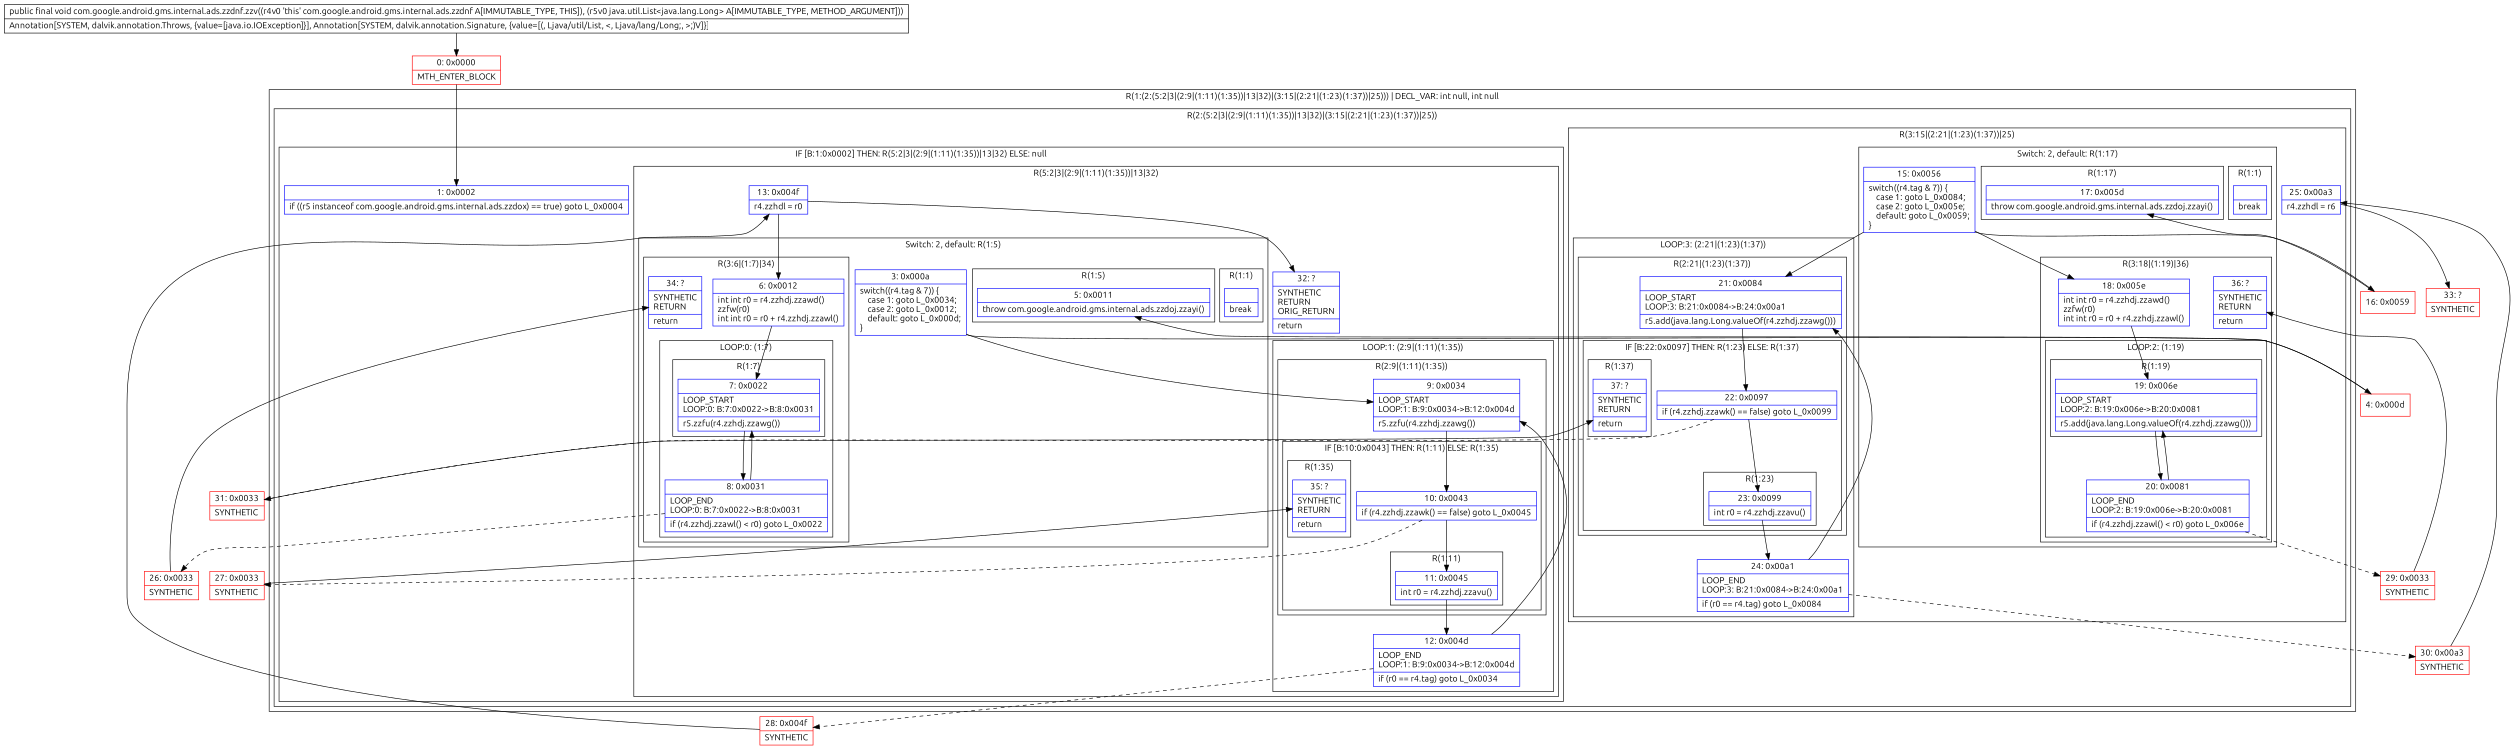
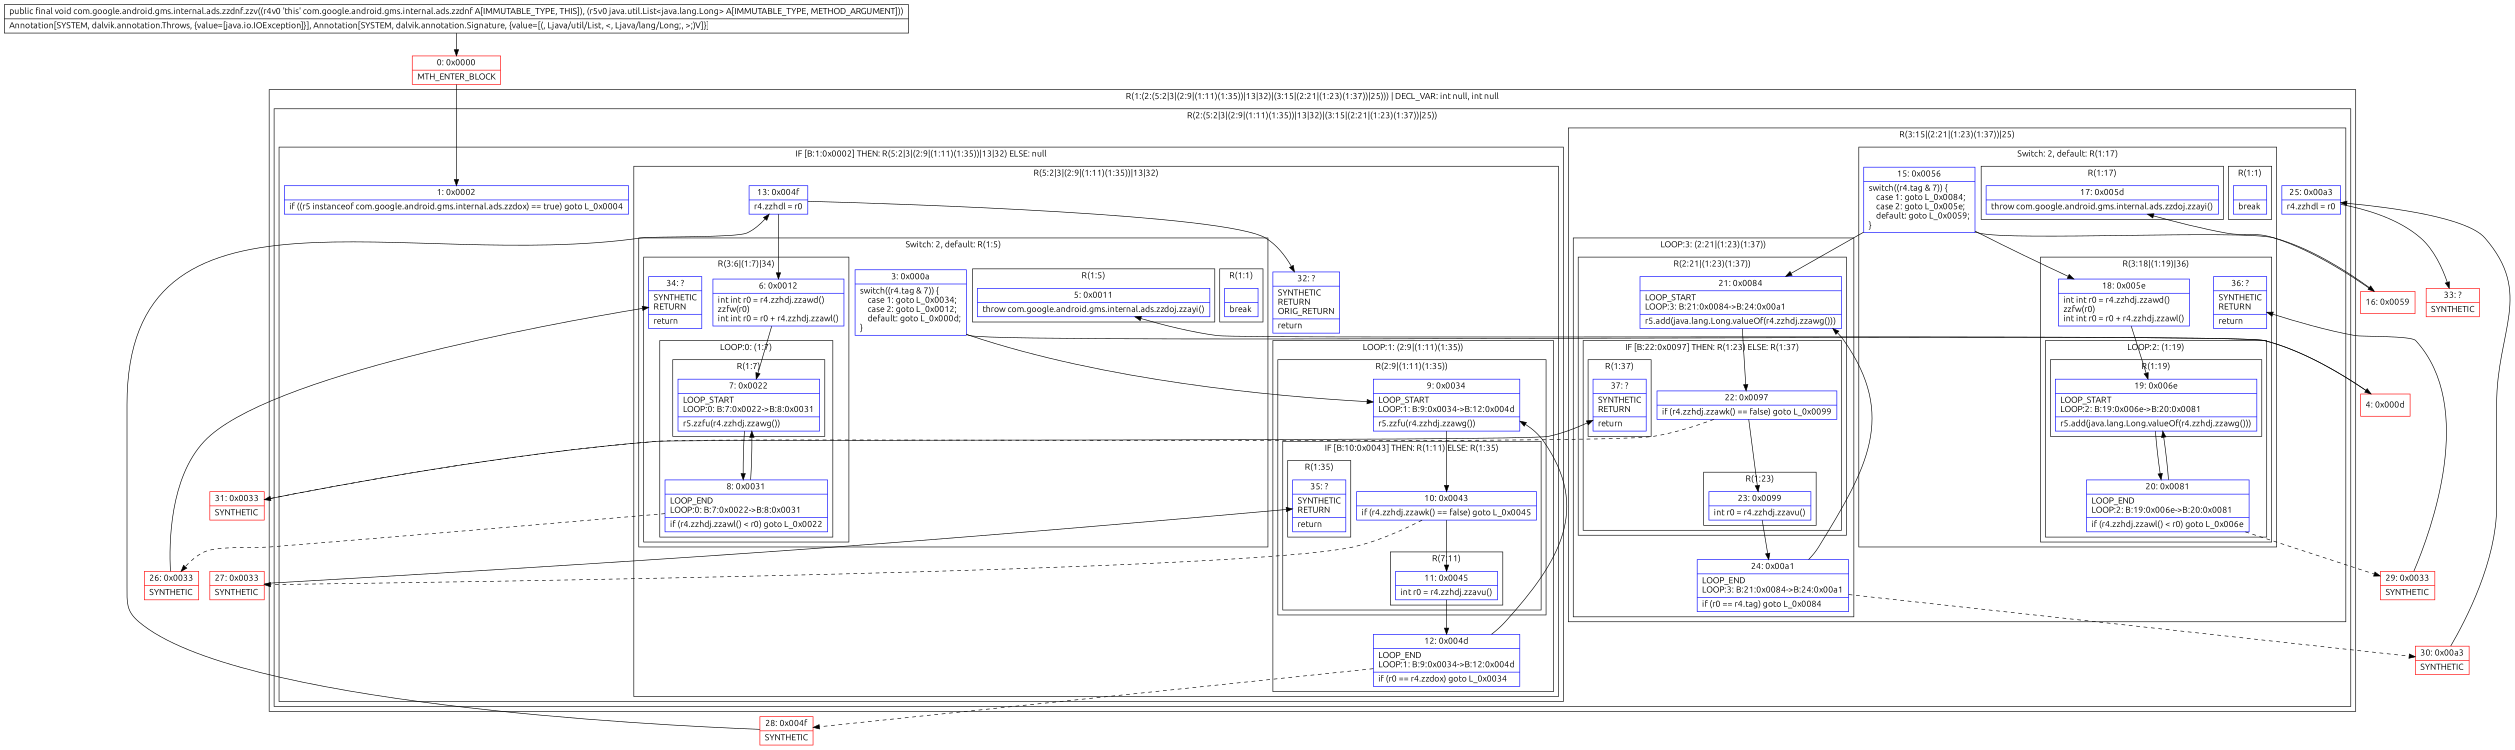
  digraph {
    fontname=Ubuntu
    node [color=blue fontname=Ubuntu shape=record]
    edge [fontname=Ubuntu]
    n1 [label="{|break\l}"]
    n2 [label="{7\:\ 0x0022|LOOP_START\lLOOP:0: B:7:0x0022\-\>B:8:0x0031\l|r5.zzfu(r4.zzhdj.zzawg())\l}"]
    n3 [label="{8\:\ 0x0031|LOOP_END\lLOOP:0: B:7:0x0022\-\>B:8:0x0031\l|if (r4.zzhdj.zzawl() \< r0) goto L_0x0022\l}"]
    n4 [label="{6\:\ 0x0012|int int r0 = r4.zzhdj.zzawd()\lzzfw(r0)\lint int r0 = r0 + r4.zzhdj.zzawl()\l}"]
    n5 [label="{34\:\ ?|SYNTHETIC\lRETURN\l|return\l}"]
    n6 [label="{5\:\ 0x0011|throw com.google.android.gms.internal.ads.zzdoj.zzayi()\l}"]
    n7 [label="{3\:\ 0x000a|switch((r4.tag & 7)) \{\l    case 1: goto L_0x0034;\l    case 2: goto L_0x0012;\l    default: goto L_0x000d;\l\}\l}"]
    n8 [label="{11\:\ 0x0045|int r0 = r4.zzhdj.zzavu()\l}"]
    n9 [label="{35\:\ ?|SYNTHETIC\lRETURN\l|return\l}"]
    n10 [label="{10\:\ 0x0043|if (r4.zzhdj.zzawk() == false) goto L_0x0045\l}"]
    n11 [label="{9\:\ 0x0034|LOOP_START\lLOOP:1: B:9:0x0034\-\>B:12:0x004d\l|r5.zzfu(r4.zzhdj.zzawg())\l}"]
-   n12 [label="{12\:\ 0x004d|LOOP_END\lLOOP:1: B:9:0x0034\-\>B:12:0x004d\l|if (r0 == r4.tag) goto L_0x0034\l}"]
+   n12 [label="{12\:\ 0x004d|LOOP_END\lLOOP:1: B:9:0x0034\-\>B:12:0x004d\l|if (r0 == r4.zzdox) goto L_0x0034\l}"]
    n13 [label="{13\:\ 0x004f|r4.zzhdl = r0\l}"]
    n14 [label="{32\:\ ?|SYNTHETIC\lRETURN\lORIG_RETURN\l|return\l}"]
    n15 [label="{1\:\ 0x0002|if ((r5 instanceof com.google.android.gms.internal.ads.zzdox) == true) goto L_0x0004\l}"]
    n16 [label="{|break\l}"]
    n17 [label="{19\:\ 0x006e|LOOP_START\lLOOP:2: B:19:0x006e\-\>B:20:0x0081\l|r5.add(java.lang.Long.valueOf(r4.zzhdj.zzawg()))\l}"]
    n18 [label="{20\:\ 0x0081|LOOP_END\lLOOP:2: B:19:0x006e\-\>B:20:0x0081\l|if (r4.zzhdj.zzawl() \< r0) goto L_0x006e\l}"]
    n19 [label="{18\:\ 0x005e|int int r0 = r4.zzhdj.zzawd()\lzzfw(r0)\lint int r0 = r0 + r4.zzhdj.zzawl()\l}"]
    n20 [label="{36\:\ ?|SYNTHETIC\lRETURN\l|return\l}"]
    n21 [label="{17\:\ 0x005d|throw com.google.android.gms.internal.ads.zzdoj.zzayi()\l}"]
    n22 [label="{15\:\ 0x0056|switch((r4.tag & 7)) \{\l    case 1: goto L_0x0084;\l    case 2: goto L_0x005e;\l    default: goto L_0x0059;\l\}\l}"]
    n23 [label="{23\:\ 0x0099|int r0 = r4.zzhdj.zzavu()\l}"]
    n24 [label="{37\:\ ?|SYNTHETIC\lRETURN\l|return\l}"]
    n25 [label="{22\:\ 0x0097|if (r4.zzhdj.zzawk() == false) goto L_0x0099\l}"]
    n26 [label="{21\:\ 0x0084|LOOP_START\lLOOP:3: B:21:0x0084\-\>B:24:0x00a1\l|r5.add(java.lang.Long.valueOf(r4.zzhdj.zzawg()))\l}"]
    n27 [label="{24\:\ 0x00a1|LOOP_END\lLOOP:3: B:21:0x0084\-\>B:24:0x00a1\l|if (r0 == r4.tag) goto L_0x0084\l}"]
-   n28 [label="{25\:\ 0x00a3|r4.zzhdl = r6\l}"]
+   n28 [label="{25\:\ 0x00a3|r4.zzhdl = r0\l}"]
    n29 [color=red label="{26\:\ 0x0033|SYNTHETIC\l}"]
    n30 [color=red label="{4\:\ 0x000d}"]
    n31 [color=red label="{27\:\ 0x0033|SYNTHETIC\l}"]
    n32 [color=red label="{28\:\ 0x004f|SYNTHETIC\l}"]
    n33 [color=red label="{29\:\ 0x0033|SYNTHETIC\l}"]
    n34 [color=red label="{16\:\ 0x0059}"]
    n35 [color=red label="{31\:\ 0x0033|SYNTHETIC\l}"]
    n36 [color=red label="{30\:\ 0x00a3|SYNTHETIC\l}"]
    n37 [color=red label="{33\:\ ?|SYNTHETIC\l}"]
    n38 [color=red label="{0\:\ 0x0000|MTH_ENTER_BLOCK\l}"]
    n39 [label="{public final void com.google.android.gms.internal.ads.zzdnf.zzv((r4v0 'this' com.google.android.gms.internal.ads.zzdnf A[IMMUTABLE_TYPE, THIS]), (r5v0 java.util.List\<java.lang.Long\> A[IMMUTABLE_TYPE, METHOD_ARGUMENT]))  | Annotation[SYSTEM, dalvik.annotation.Throws, \{value=[java.io.IOException]\}], Annotation[SYSTEM, dalvik.annotation.Signature, \{value=[(, Ljava\/util\/List, \<, Ljava\/lang\/Long;, \>;)V]\}]\l}" color=""]
    subgraph cluster_1 {
      label="R(1:(2:(5:2|3|(2:9|(1:11)(1:35))|13|32)|(3:15|(2:21|(1:23)(1:37))|25))) | DECL_VAR: int null, int null\l"
      subgraph cluster_2 {
        label="R(2:(5:2|3|(2:9|(1:11)(1:35))|13|32)|(3:15|(2:21|(1:23)(1:37))|25))"
        subgraph cluster_3 {
          label="IF [B:1:0x0002] THEN: R(5:2|3|(2:9|(1:11)(1:35))|13|32) ELSE: null"
          n15
          subgraph cluster_4 {
            label="R(5:2|3|(2:9|(1:11)(1:35))|13|32)"
            n13
            n14
            subgraph cluster_5 {
              label="Switch: 2, default: R(1:5)"
              n7
              subgraph cluster_6 {
                label="R(1:1)"
                n1
              }
              subgraph cluster_7 {
                label="R(3:6|(1:7)|34)"
                n4
                n5
                subgraph cluster_8 {
                  label="LOOP:0: (1:7)"
                  n3
                  subgraph cluster_9 {
                    label="R(1:7)"
                    n2
                  }
                }
              }
              subgraph cluster_10 {
                label="R(1:5)"
                n6
              }
            }
            subgraph cluster_11 {
              label="LOOP:1: (2:9|(1:11)(1:35))"
              n12
              subgraph cluster_12 {
                label="R(2:9|(1:11)(1:35))"
                n11
                subgraph cluster_13 {
                  label="IF [B:10:0x0043] THEN: R(1:11) ELSE: R(1:35)"
                  n10
                  subgraph cluster_14 {
-                   label="R(1:11)"
+                   label="R(7:11)"
                    n8
                  }
                  subgraph cluster_15 {
                    label="R(1:35)"
                    n9
                  }
                }
              }
            }
          }
        }
        subgraph cluster_16 {
          label="R(3:15|(2:21|(1:23)(1:37))|25)"
          n28
          subgraph cluster_17 {
            label="Switch: 2, default: R(1:17)"
            n22
            subgraph cluster_18 {
              label="R(1:1)"
              n16
            }
            subgraph cluster_19 {
              label="R(3:18|(1:19)|36)"
              n19
              n20
              subgraph cluster_20 {
                label="LOOP:2: (1:19)"
                n18
                subgraph cluster_21 {
                  label="R(1:19)"
                  n17
                }
              }
            }
            subgraph cluster_22 {
              label="R(1:17)"
              n21
            }
          }
          subgraph cluster_23 {
            label="LOOP:3: (2:21|(1:23)(1:37))"
            n27
            subgraph cluster_24 {
              label="R(2:21|(1:23)(1:37))"
              n26
              subgraph cluster_25 {
                label="IF [B:22:0x0097] THEN: R(1:23) ELSE: R(1:37)"
                n25
                subgraph cluster_26 {
                  label="R(1:23)"
                  n23
                }
                subgraph cluster_27 {
                  label="R(1:37)"
                  n24
                }
              }
            }
          }
        }
      }
    }
    n2 -> n3
    n3 -> n2
    n3 -> n29 [style=dashed]
    n4 -> n2
    n7 -> n11
    n7 -> n30
    n8 -> n12
    n10 -> n8
    n10 -> n31 [style=dashed]
    n11 -> n10
    n12 -> n11
    n12 -> n32 [style=dashed]
    n13 -> n4
    n13 -> n14
    n17 -> n18
    n18 -> n17
    n18 -> n33 [style=dashed]
    n19 -> n17
    n22 -> n19
    n22 -> n26
    n22 -> n34
    n23 -> n27
    n25 -> n23
    n25 -> n35 [style=dashed]
    n26 -> n25
    n27 -> n26
    n27 -> n36 [style=dashed]
    n28 -> n37
    n29 -> n5
    n30 -> n6
    n31 -> n9
    n32 -> n13
    n33 -> n20
    n34 -> n21
    n35 -> n24
    n36 -> n28
    n38 -> n15
    n39 -> n38
  }
